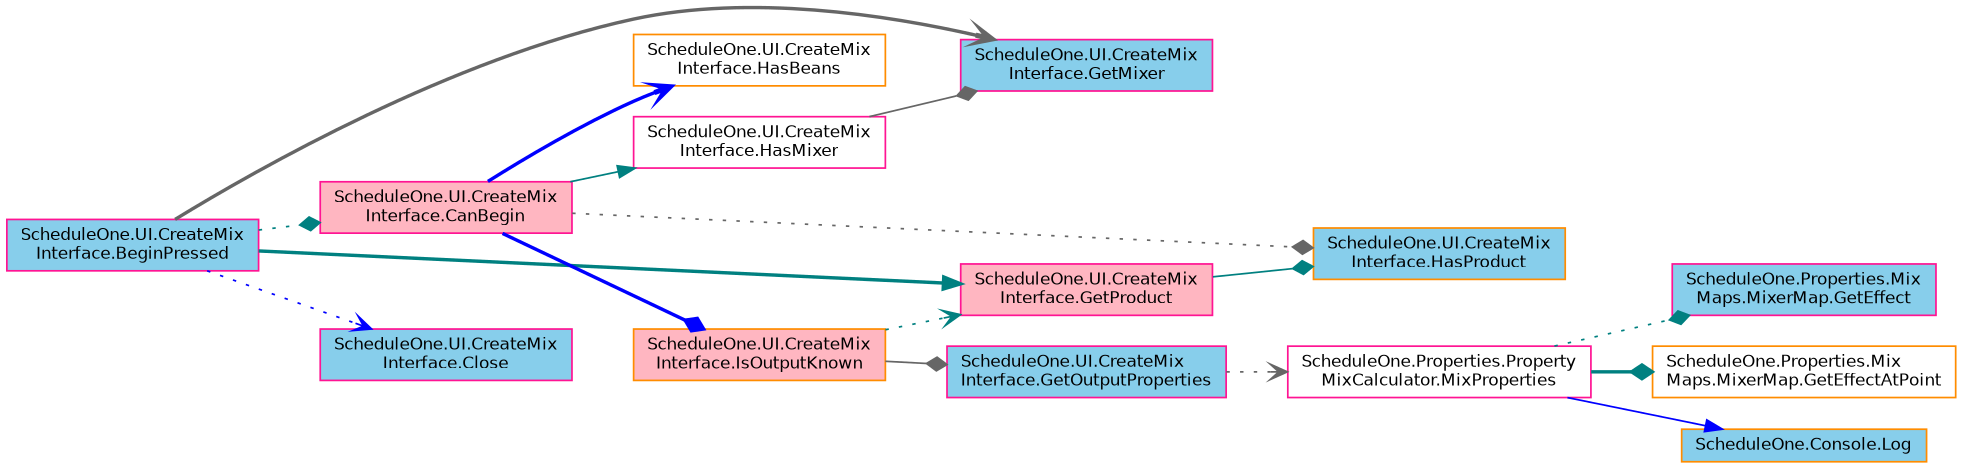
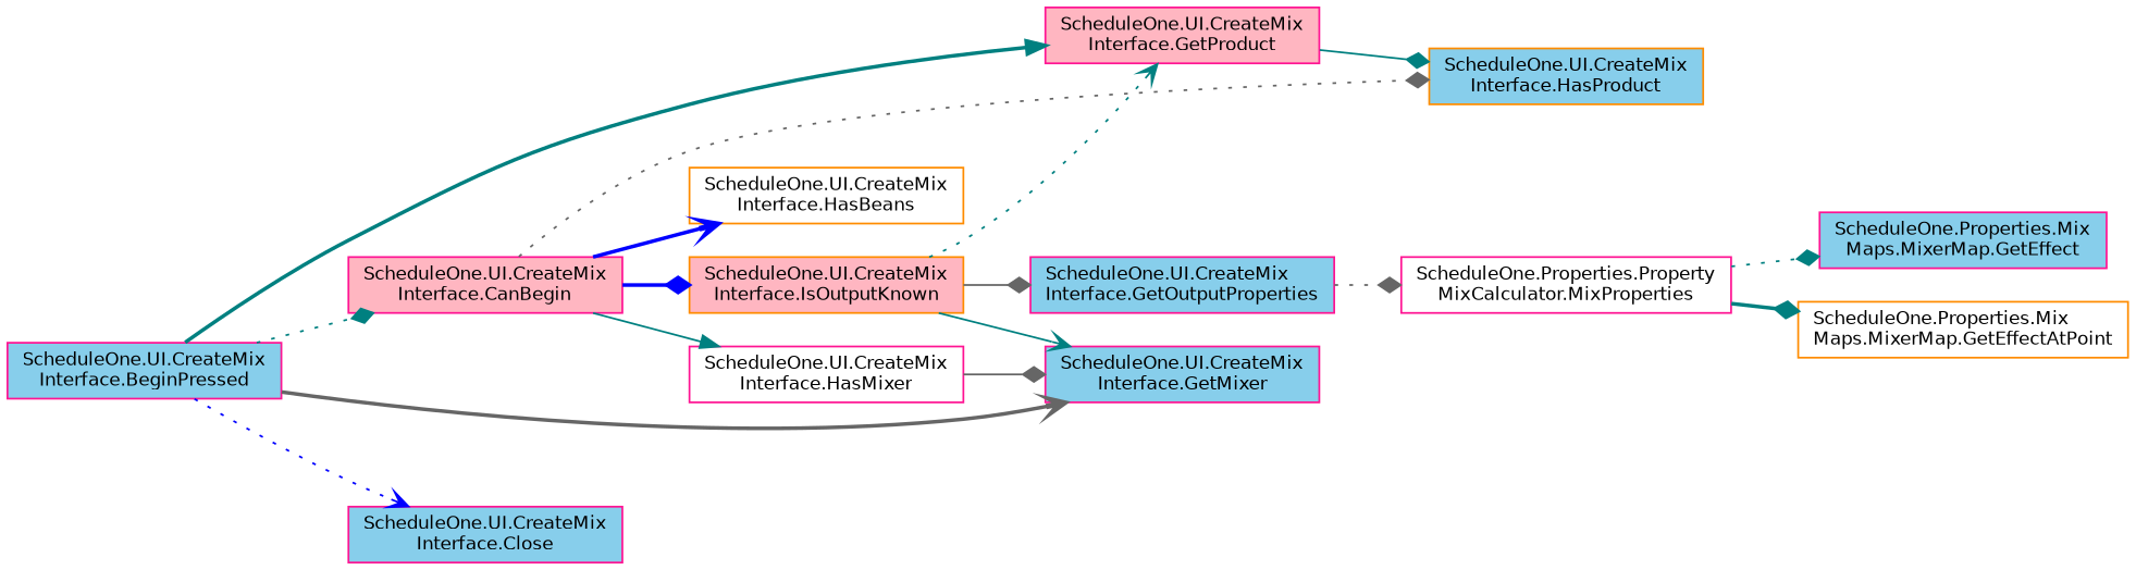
  digraph {
    rankdir=LR
    node [color=deeppink fillcolor=skyblue fontname=Helvetica fontsize=10 shape=box style=filled]
    edge [arrowhead=diamond color=teal fontname=Helvetica fontsize=10 labelfontname=Helvetica labelfontsize=10 style=dotted]
    n1 [fontcolor=black height=0.2 label="ScheduleOne.UI.CreateMix\lInterface.BeginPressed" width=0.4]
    n2 [fillcolor=lightpink height=0.2 label="ScheduleOne.UI.CreateMix\lInterface.CanBegin" width=0.4]
    n3 [height=0.2 label="ScheduleOne.UI.CreateMix\lInterface.GetMixer" width=0.4]
    n4 [fillcolor=lightpink height=0.2 label="ScheduleOne.UI.CreateMix\lInterface.GetProduct" width=0.4]
    n5 [height=0.2 label="ScheduleOne.UI.CreateMix\lInterface.Close" width=0.4]
    n6 [color=darkorange fillcolor=white height=0.2 label="ScheduleOne.UI.CreateMix\lInterface.HasBeans" width=0.4]
    n7 [fillcolor=white height=0.2 label="ScheduleOne.UI.CreateMix\lInterface.HasMixer" width=0.4]
    n8 [color=darkorange height=0.2 label="ScheduleOne.UI.CreateMix\lInterface.HasProduct" width=0.4]
    n9 [color=darkorange fillcolor=lightpink height=0.2 label="ScheduleOne.UI.CreateMix\lInterface.IsOutputKnown" width=0.4]
    n10 [height=0.2 label="ScheduleOne.UI.CreateMix\lInterface.GetOutputProperties" width=0.4]
    n11 [fillcolor=white height=0.2 label="ScheduleOne.Properties.Property\lMixCalculator.MixProperties" width=0.4]
    n12 [height=0.2 label="ScheduleOne.Properties.Mix\lMaps.MixerMap.GetEffect" width=0.4]
    n13 [color=darkorange fillcolor=white height=0.2 label="ScheduleOne.Properties.Mix\lMaps.MixerMap.GetEffectAtPoint" width=0.4]
-   n14 [color=darkorange height=0.2 label="ScheduleOne.Console.Log" width=0.4]
    n1 -> n2
    n1 -> n3 [arrowhead=vee color=gray40 style=bold]
    n1 -> n4 [arrowhead=normal style=bold]
    n1 -> n5 [arrowhead=vee color=blue]
    n2 -> n6 [arrowhead=vee color=blue style=bold]
    n2 -> n7 [arrowhead=normal style=solid]
    n2 -> n8 [color=gray40]
    n2 -> n9 [color=blue style=bold]
    n4 -> n8 [style=solid]
    n7 -> n3 [color=gray40 style=solid]
+   n9 -> n3 [arrowhead=vee style=solid]
    n9 -> n4 [arrowhead=vee]
    n9 -> n10 [color=gray40 style=solid]
-   n10 -> n11 [arrowhead=vee color=gray40]
+   n10 -> n11 [color=gray40]
    n11 -> n12
    n11 -> n13 [style=bold]
-   n11 -> n14 [arrowhead=normal color=blue style=solid]
  }
